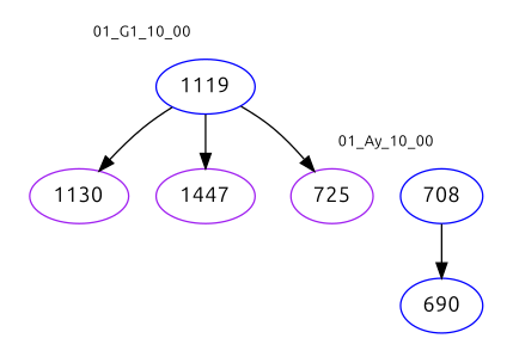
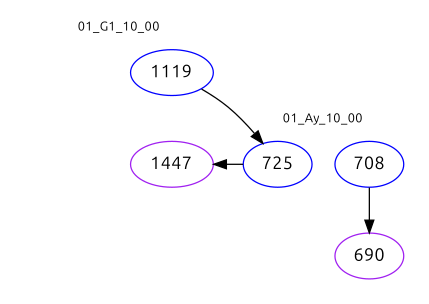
  digraph {
    fontname=Ubuntu
    node [color=blue fontname=Ubuntu]
    edge [color=black fontname=Ubuntu]
    n1 [label=708]
-   n2 [label=690]
-   n3 [color=purple label=725]
+   n2 [color=purple label=690]
+   n3 [label=725]
    n4 [label=1119]
-   n5 [color=purple label=1130]
    n6 [color=purple label=1447]
    subgraph cluster_1 {
      color=white
      fontsize=10
      label="01_Ay_10_00"
      n1
      n2
      n3
    }
    subgraph cluster_2 {
      color=white
      fontsize=10
      label="01_G1_10_00"
      n4
-     n5
      n6
    }
    n1 -> n2
    n4 -> n3
-   n4 -> n5
-   n4 -> n6
+   n3 -> n6
  }
